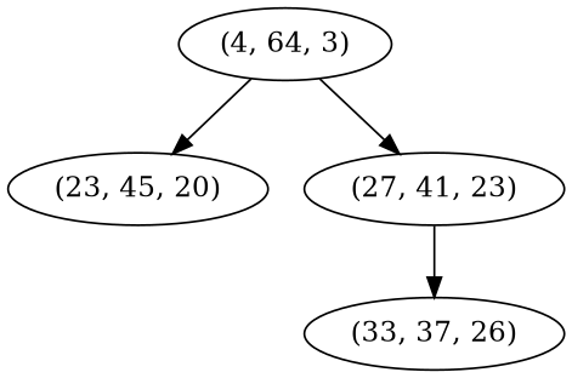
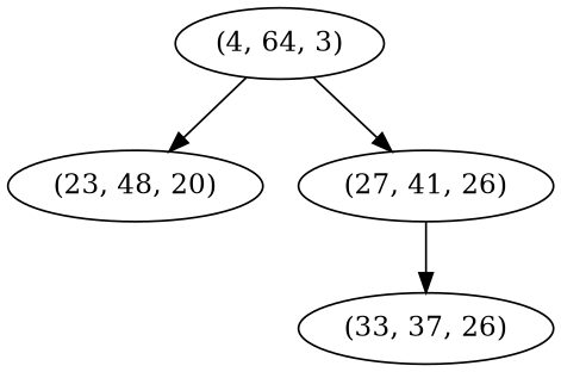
  digraph {
    "(4, 64, 3)"
-   "(23, 45, 20)"
-   "(27, 41, 23)"
+   "(23, 45, 20)" [label="(23, 48, 20)"]
+   "(27, 41, 23)" [label="(27, 41, 26)"]
    "(33, 37, 26)"
    "(4, 64, 3)" -> "(23, 45, 20)"
    "(4, 64, 3)" -> "(27, 41, 23)"
    "(27, 41, 23)" -> "(33, 37, 26)"
  }
